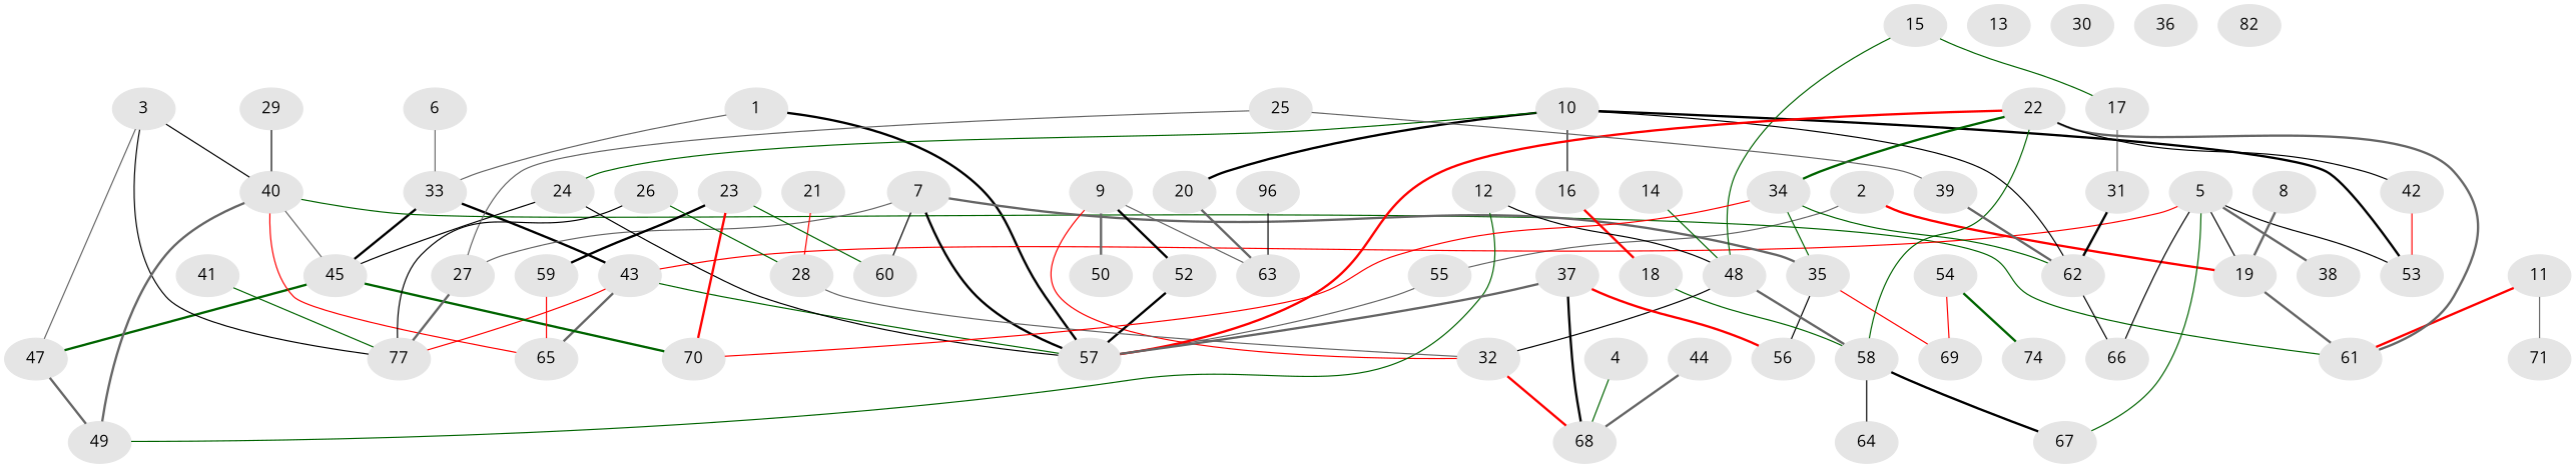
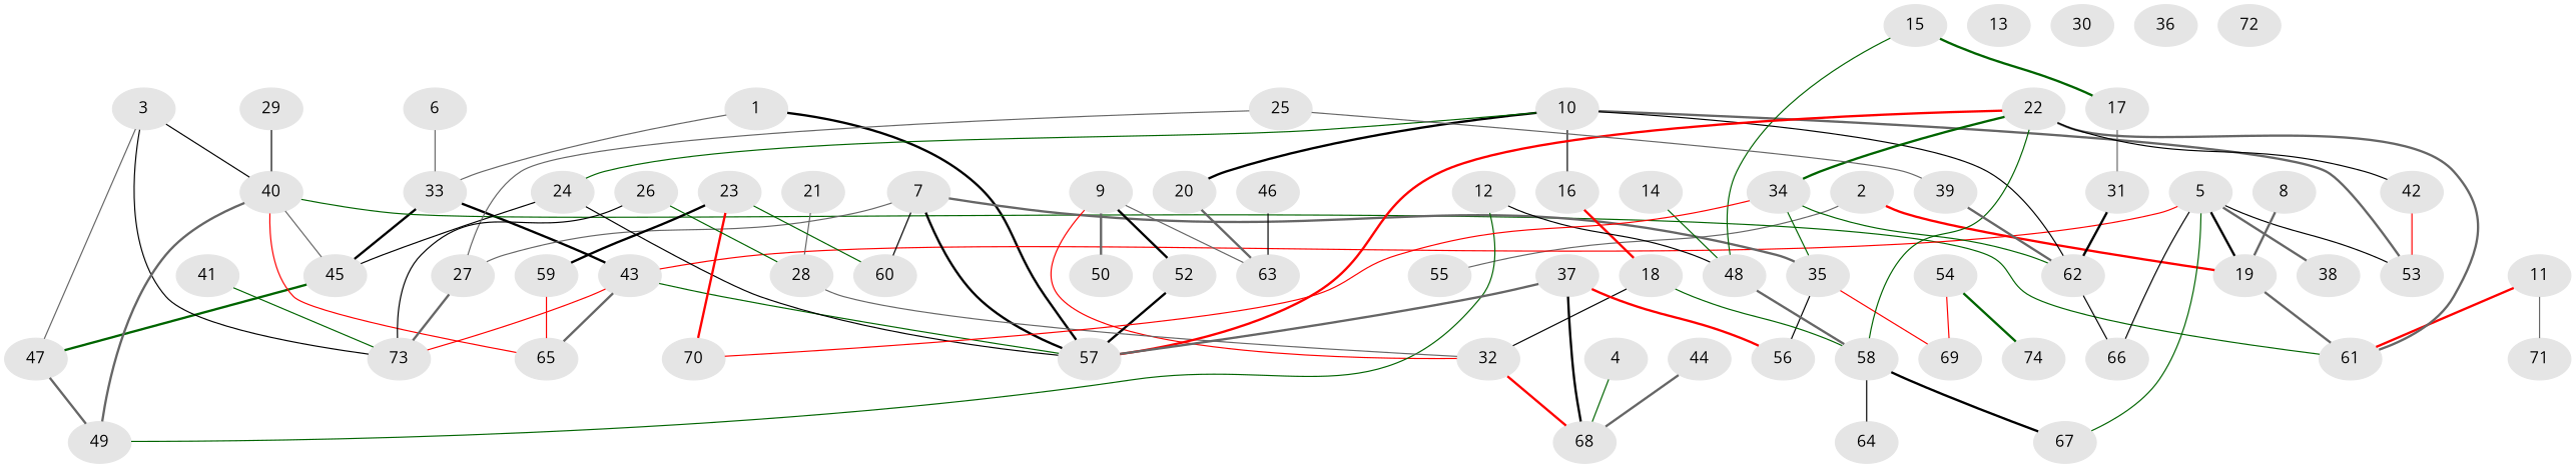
  graph {
    fontname="Open Sans"
    node [color=gray90 fontname="Open Sans" style=filled]
    edge [color=black fontname="Open Sans" style=solid]
    1
    33
    57
    43
    45
    2
    19
    55
    61
    3
    40
    47
-   73 [label=77]
+   73
    49
    65
    4
    68
    5
    38
    53
    66
    67
    6
    7
    27
    35
    60
    56
    69
    8
    9
    32
    50
    52
    63
    10
    16
    20
    24
    62
    18
    11
    71
    12
    48
    58
    13
    14
    15
    17
    31
    64
    21
    28
    22
    34
    42
    70
    23
    59
    25
    39
    26
    29
    30
    36
    37
    41
    44
-   46 [label=96]
+   46
    54
    74
-   72 [label=82]
+   72
    1 -- 33 [color=gray40]
    1 -- 57 [style=bold]
    33 -- 43 [style=bold]
    33 -- 45 [style=bold]
    43 -- 57 [color=darkgreen]
    43 -- 73 [color=red]
    43 -- 65 [color=gray40 style=bold]
    45 -- 47 [color=darkgreen style=bold]
-   45 -- 70 [color=darkgreen style=bold]
    2 -- 19 [color=red style=bold]
    2 -- 55 [color=gray40]
    19 -- 61 [color=gray40 style=bold]
-   55 -- 57 [color=gray40]
    3 -- 40
    3 -- 47 [color=gray40]
    3 -- 73
    40 -- 45 [color=gray40]
    40 -- 61 [color=darkgreen]
    40 -- 49 [color=gray40 style=bold]
    40 -- 65 [color=red]
    47 -- 49 [color=gray40 style=bold]
    4 -- 68 [color=darkgreen]
    5 -- 43 [color=red]
-   5 -- 19
+   5 -- 19 [style=bold]
    5 -- 38 [color=gray40 style=bold]
    5 -- 53
    5 -- 66
    5 -- 67 [color=darkgreen]
    6 -- 33 [color=gray40]
    7 -- 57 [style=bold]
    7 -- 27 [color=gray40]
    7 -- 35 [color=gray40 style=bold]
    7 -- 60
    27 -- 73 [color=gray40 style=bold]
    35 -- 56
    35 -- 69 [color=red]
    8 -- 19 [color=gray40 style=bold]
    9 -- 32 [color=red]
    9 -- 50 [color=gray40 style=bold]
    9 -- 52 [style=bold]
    9 -- 63 [color=gray40]
    32 -- 68 [color=red style=bold]
    52 -- 57 [style=bold]
-   10 -- 53 [style=bold]
+   10 -- 53 [color=gray40 style=bold]
    10 -- 16
    10 -- 20 [style=bold]
    10 -- 24 [color=darkgreen]
    10 -- 62
    16 -- 18 [color=red style=bold]
    20 -- 63 [color=gray40 style=bold]
    24 -- 57
    24 -- 45
    62 -- 66
-   48 -- 32
+   18 -- 32
    18 -- 58 [color=darkgreen]
    11 -- 61 [color=red style=bold]
    11 -- 71 [color=gray40]
    12 -- 49 [color=darkgreen]
    12 -- 48
    48 -- 58 [color=gray40 style=bold]
    58 -- 67 [style=bold]
    58 -- 64
    14 -- 48 [color=darkgreen]
    15 -- 48 [color=darkgreen]
-   15 -- 17 [color=darkgreen]
+   15 -- 17 [color=darkgreen style=bold]
    17 -- 31 [color=gray40]
    31 -- 62 [style=bold]
-   21 -- 28 [color=red]
+   21 -- 28 [color=gray40]
    28 -- 32 [color=gray40]
    22 -- 57 [color=red style=bold]
    22 -- 61 [color=gray40 style=bold]
    22 -- 58 [color=darkgreen]
    22 -- 34 [color=darkgreen style=bold]
    22 -- 42
    34 -- 35 [color=darkgreen]
    34 -- 62 [color=darkgreen]
    34 -- 70 [color=red]
    42 -- 53 [color=red]
    23 -- 60 [color=darkgreen]
    23 -- 70 [color=red style=bold]
    23 -- 59 [style=bold]
    59 -- 65 [color=red]
    25 -- 27 [color=gray40]
    25 -- 39 [color=gray40]
    39 -- 62 [color=gray40 style=bold]
    26 -- 73
    26 -- 28 [color=darkgreen]
    29 -- 40
    37 -- 57 [color=gray40 style=bold]
    37 -- 68 [style=bold]
    37 -- 56 [color=red style=bold]
    41 -- 73 [color=darkgreen]
    44 -- 68 [color=gray40 style=bold]
    46 -- 63
    54 -- 69 [color=red]
    54 -- 74 [color=darkgreen style=bold]
  }
